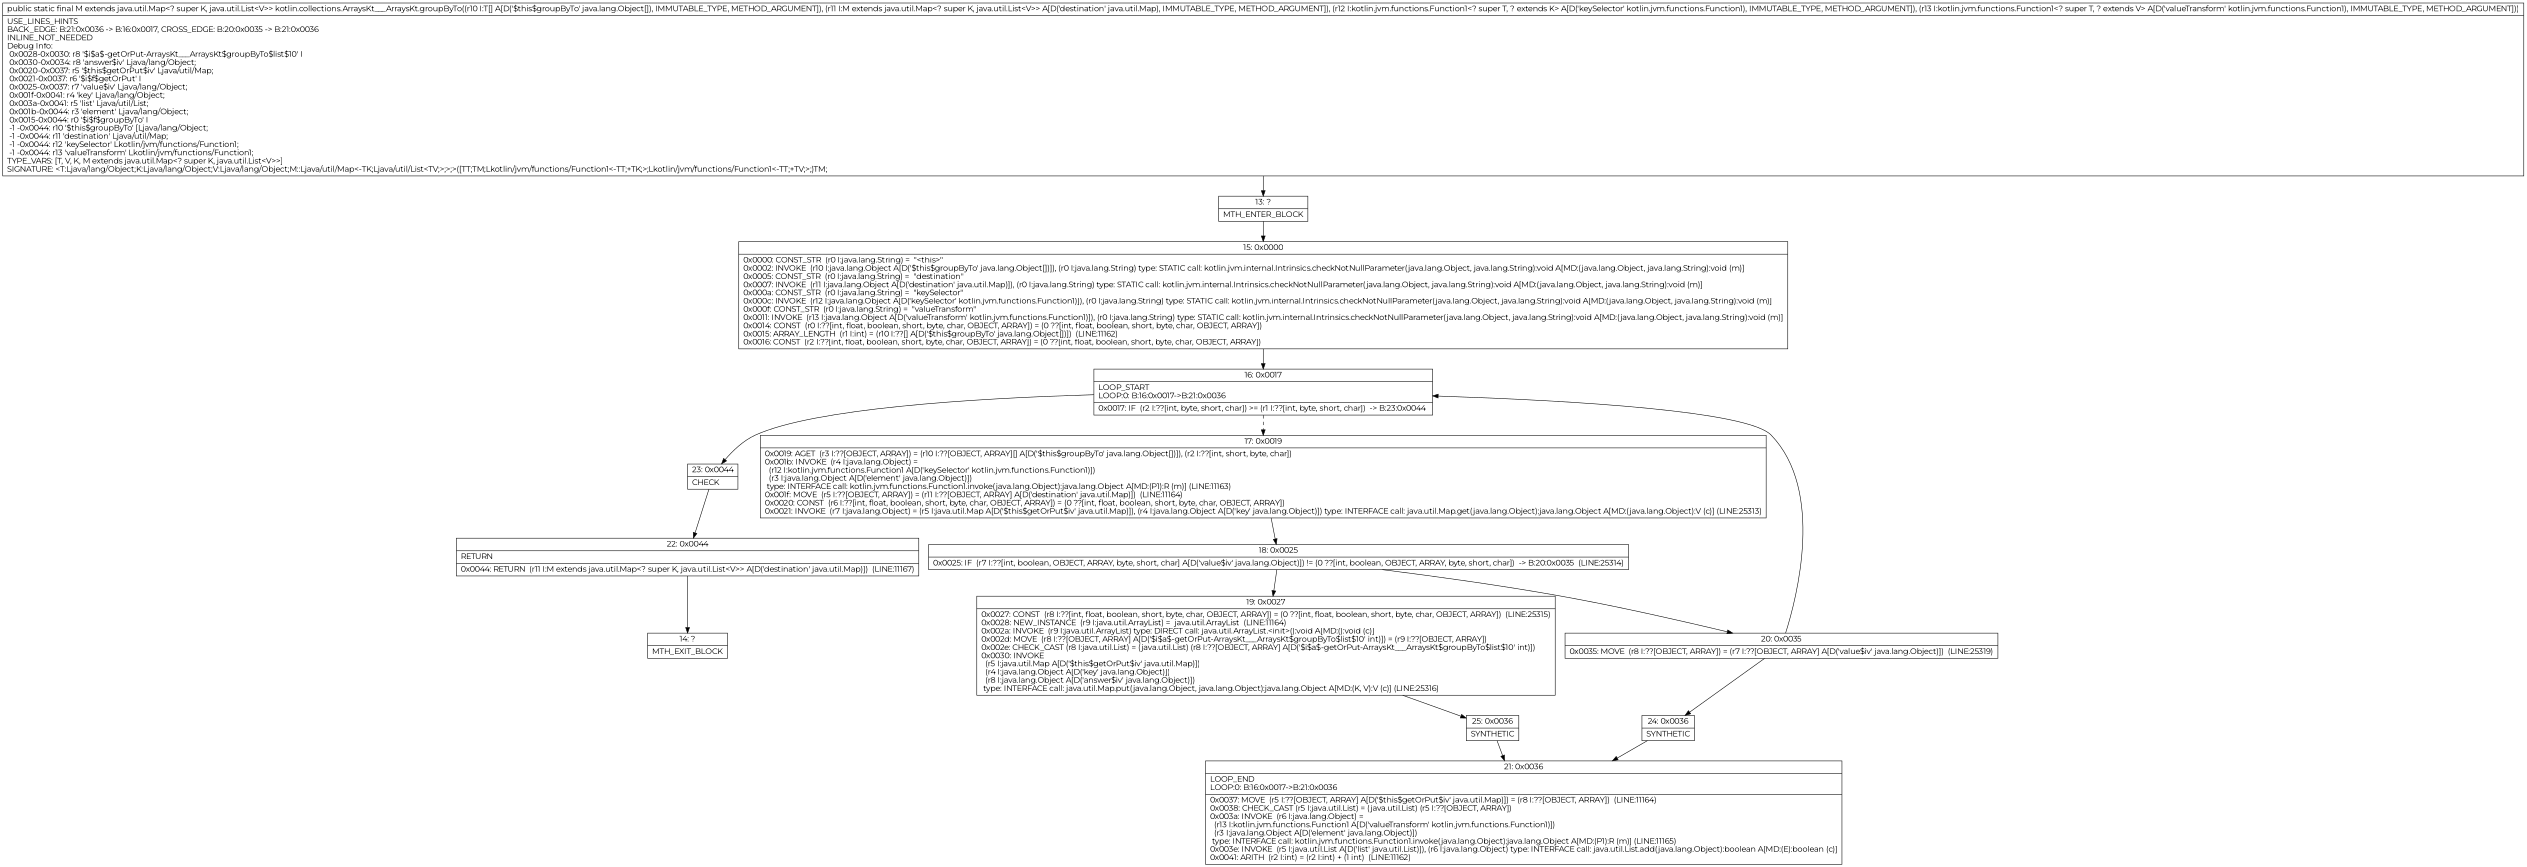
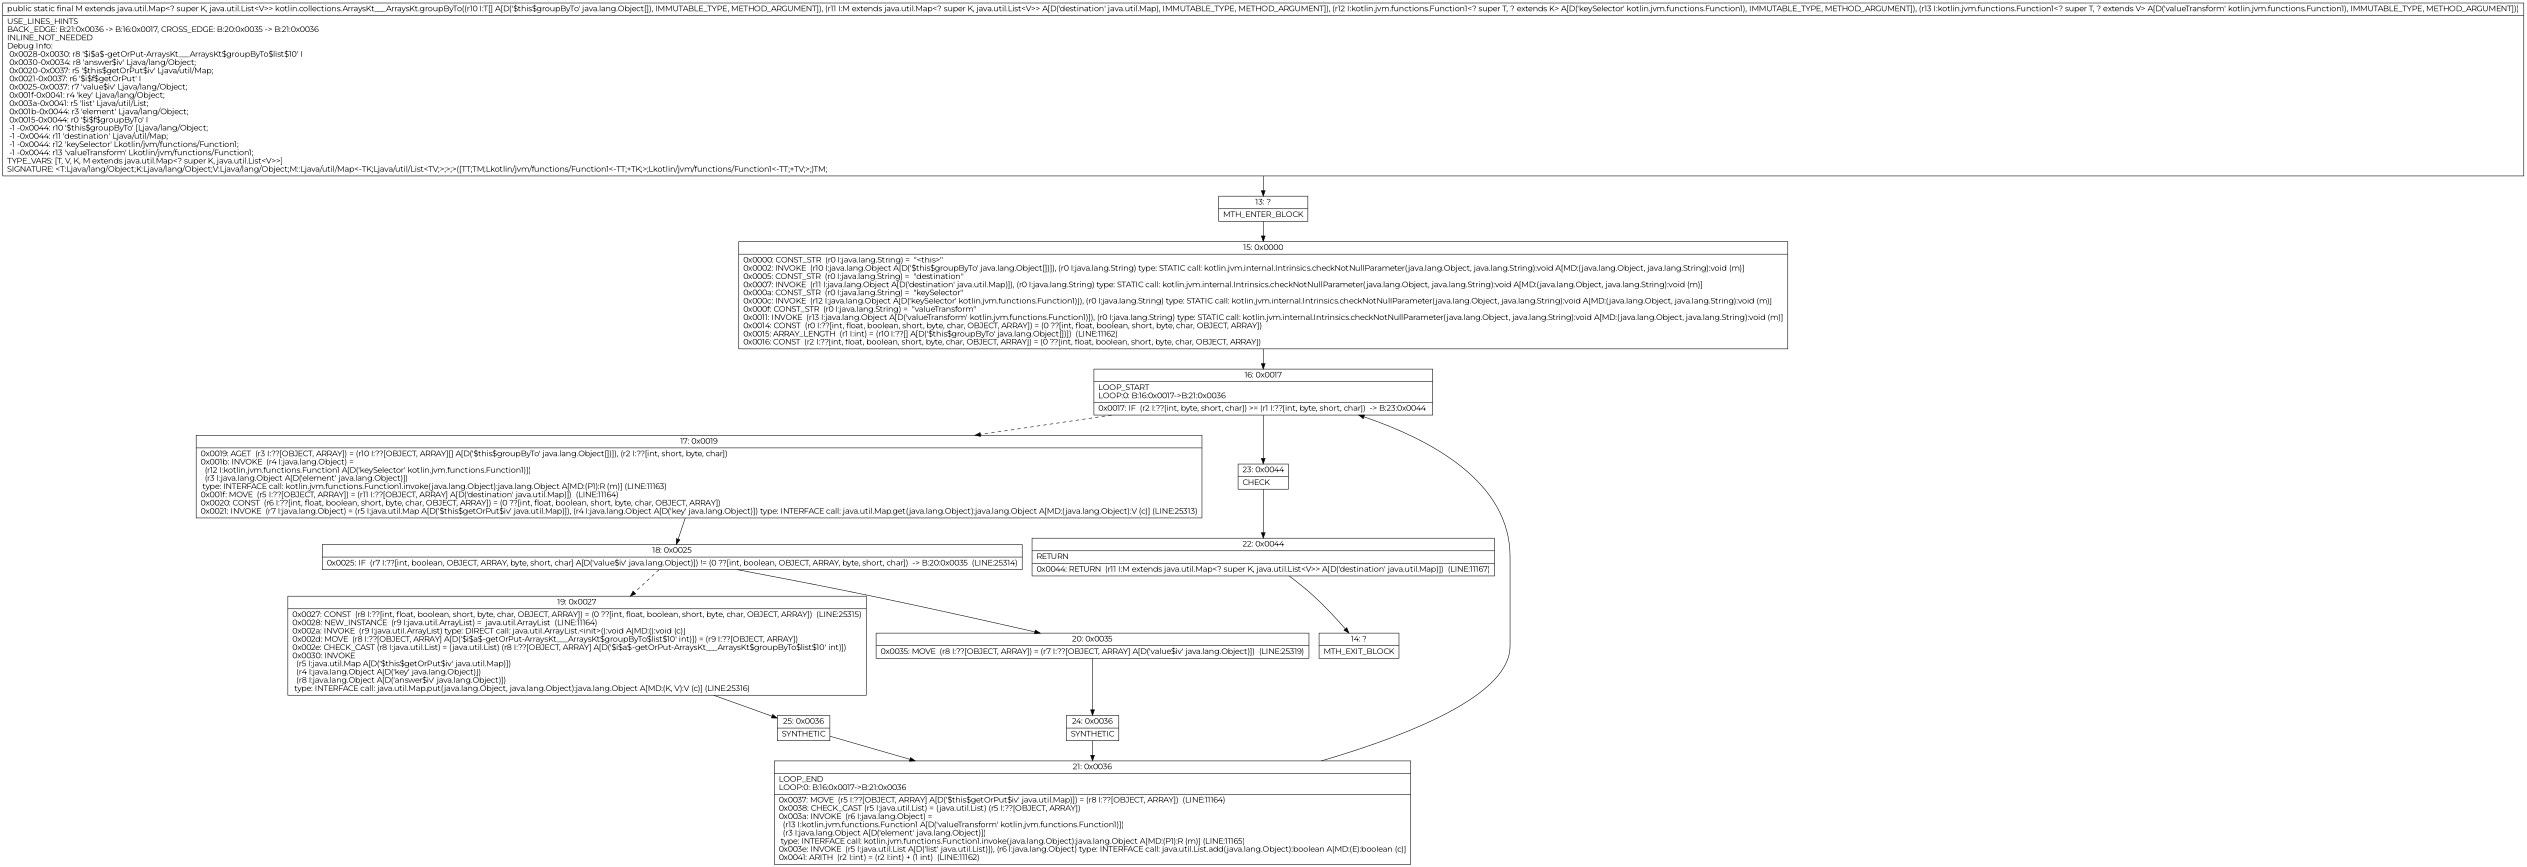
  digraph {
    fontname=Montserrat
    node [fontname=Montserrat shape=record]
    edge [fontname=Montserrat]
    n1 [label="{13\:\ ?|MTH_ENTER_BLOCK\l}"]
    n2 [label="{15\:\ 0x0000|0x0000: CONST_STR  (r0 I:java.lang.String) =  \"\<this\>\" \l0x0002: INVOKE  (r10 I:java.lang.Object A[D('$this$groupByTo' java.lang.Object[])]), (r0 I:java.lang.String) type: STATIC call: kotlin.jvm.internal.Intrinsics.checkNotNullParameter(java.lang.Object, java.lang.String):void A[MD:(java.lang.Object, java.lang.String):void (m)]\l0x0005: CONST_STR  (r0 I:java.lang.String) =  \"destination\" \l0x0007: INVOKE  (r11 I:java.lang.Object A[D('destination' java.util.Map)]), (r0 I:java.lang.String) type: STATIC call: kotlin.jvm.internal.Intrinsics.checkNotNullParameter(java.lang.Object, java.lang.String):void A[MD:(java.lang.Object, java.lang.String):void (m)]\l0x000a: CONST_STR  (r0 I:java.lang.String) =  \"keySelector\" \l0x000c: INVOKE  (r12 I:java.lang.Object A[D('keySelector' kotlin.jvm.functions.Function1)]), (r0 I:java.lang.String) type: STATIC call: kotlin.jvm.internal.Intrinsics.checkNotNullParameter(java.lang.Object, java.lang.String):void A[MD:(java.lang.Object, java.lang.String):void (m)]\l0x000f: CONST_STR  (r0 I:java.lang.String) =  \"valueTransform\" \l0x0011: INVOKE  (r13 I:java.lang.Object A[D('valueTransform' kotlin.jvm.functions.Function1)]), (r0 I:java.lang.String) type: STATIC call: kotlin.jvm.internal.Intrinsics.checkNotNullParameter(java.lang.Object, java.lang.String):void A[MD:(java.lang.Object, java.lang.String):void (m)]\l0x0014: CONST  (r0 I:??[int, float, boolean, short, byte, char, OBJECT, ARRAY]) = (0 ??[int, float, boolean, short, byte, char, OBJECT, ARRAY]) \l0x0015: ARRAY_LENGTH  (r1 I:int) = (r10 I:??[] A[D('$this$groupByTo' java.lang.Object[])])  (LINE:11162)\l0x0016: CONST  (r2 I:??[int, float, boolean, short, byte, char, OBJECT, ARRAY]) = (0 ??[int, float, boolean, short, byte, char, OBJECT, ARRAY]) \l}"]
    n3 [label="{16\:\ 0x0017|LOOP_START\lLOOP:0: B:16:0x0017\-\>B:21:0x0036\l|0x0017: IF  (r2 I:??[int, byte, short, char]) \>= (r1 I:??[int, byte, short, char])  \-\> B:23:0x0044 \l}"]
    n4 [label="{17\:\ 0x0019|0x0019: AGET  (r3 I:??[OBJECT, ARRAY]) = (r10 I:??[OBJECT, ARRAY][] A[D('$this$groupByTo' java.lang.Object[])]), (r2 I:??[int, short, byte, char]) \l0x001b: INVOKE  (r4 I:java.lang.Object) = \l  (r12 I:kotlin.jvm.functions.Function1 A[D('keySelector' kotlin.jvm.functions.Function1)])\l  (r3 I:java.lang.Object A[D('element' java.lang.Object)])\l type: INTERFACE call: kotlin.jvm.functions.Function1.invoke(java.lang.Object):java.lang.Object A[MD:(P1):R (m)] (LINE:11163)\l0x001f: MOVE  (r5 I:??[OBJECT, ARRAY]) = (r11 I:??[OBJECT, ARRAY] A[D('destination' java.util.Map)])  (LINE:11164)\l0x0020: CONST  (r6 I:??[int, float, boolean, short, byte, char, OBJECT, ARRAY]) = (0 ??[int, float, boolean, short, byte, char, OBJECT, ARRAY]) \l0x0021: INVOKE  (r7 I:java.lang.Object) = (r5 I:java.util.Map A[D('$this$getOrPut$iv' java.util.Map)]), (r4 I:java.lang.Object A[D('key' java.lang.Object)]) type: INTERFACE call: java.util.Map.get(java.lang.Object):java.lang.Object A[MD:(java.lang.Object):V (c)] (LINE:25313)\l}"]
    n5 [label="{23\:\ 0x0044|CHECK\l}"]
    n6 [label="{18\:\ 0x0025|0x0025: IF  (r7 I:??[int, boolean, OBJECT, ARRAY, byte, short, char] A[D('value$iv' java.lang.Object)]) != (0 ??[int, boolean, OBJECT, ARRAY, byte, short, char])  \-\> B:20:0x0035  (LINE:25314)\l}"]
    n7 [label="{22\:\ 0x0044|RETURN\l|0x0044: RETURN  (r11 I:M extends java.util.Map\<? super K, java.util.List\<V\>\> A[D('destination' java.util.Map)])  (LINE:11167)\l}"]
    n8 [label="{19\:\ 0x0027|0x0027: CONST  (r8 I:??[int, float, boolean, short, byte, char, OBJECT, ARRAY]) = (0 ??[int, float, boolean, short, byte, char, OBJECT, ARRAY])  (LINE:25315)\l0x0028: NEW_INSTANCE  (r9 I:java.util.ArrayList) =  java.util.ArrayList  (LINE:11164)\l0x002a: INVOKE  (r9 I:java.util.ArrayList) type: DIRECT call: java.util.ArrayList.\<init\>():void A[MD:():void (c)]\l0x002d: MOVE  (r8 I:??[OBJECT, ARRAY] A[D('$i$a$\-getOrPut\-ArraysKt___ArraysKt$groupByTo$list$10' int)]) = (r9 I:??[OBJECT, ARRAY]) \l0x002e: CHECK_CAST (r8 I:java.util.List) = (java.util.List) (r8 I:??[OBJECT, ARRAY] A[D('$i$a$\-getOrPut\-ArraysKt___ArraysKt$groupByTo$list$10' int)]) \l0x0030: INVOKE  \l  (r5 I:java.util.Map A[D('$this$getOrPut$iv' java.util.Map)])\l  (r4 I:java.lang.Object A[D('key' java.lang.Object)])\l  (r8 I:java.lang.Object A[D('answer$iv' java.lang.Object)])\l type: INTERFACE call: java.util.Map.put(java.lang.Object, java.lang.Object):java.lang.Object A[MD:(K, V):V (c)] (LINE:25316)\l}"]
    n9 [label="{20\:\ 0x0035|0x0035: MOVE  (r8 I:??[OBJECT, ARRAY]) = (r7 I:??[OBJECT, ARRAY] A[D('value$iv' java.lang.Object)])  (LINE:25319)\l}"]
    n10 [label="{25\:\ 0x0036|SYNTHETIC\l}"]
    n11 [label="{24\:\ 0x0036|SYNTHETIC\l}"]
    n12 [label="{21\:\ 0x0036|LOOP_END\lLOOP:0: B:16:0x0017\-\>B:21:0x0036\l|0x0037: MOVE  (r5 I:??[OBJECT, ARRAY] A[D('$this$getOrPut$iv' java.util.Map)]) = (r8 I:??[OBJECT, ARRAY])  (LINE:11164)\l0x0038: CHECK_CAST (r5 I:java.util.List) = (java.util.List) (r5 I:??[OBJECT, ARRAY]) \l0x003a: INVOKE  (r6 I:java.lang.Object) = \l  (r13 I:kotlin.jvm.functions.Function1 A[D('valueTransform' kotlin.jvm.functions.Function1)])\l  (r3 I:java.lang.Object A[D('element' java.lang.Object)])\l type: INTERFACE call: kotlin.jvm.functions.Function1.invoke(java.lang.Object):java.lang.Object A[MD:(P1):R (m)] (LINE:11165)\l0x003e: INVOKE  (r5 I:java.util.List A[D('list' java.util.List)]), (r6 I:java.lang.Object) type: INTERFACE call: java.util.List.add(java.lang.Object):boolean A[MD:(E):boolean (c)]\l0x0041: ARITH  (r2 I:int) = (r2 I:int) + (1 int)  (LINE:11162)\l}"]
    n13 [label="{14\:\ ?|MTH_EXIT_BLOCK\l}"]
    n14 [label="{public static final M extends java.util.Map\<? super K, java.util.List\<V\>\> kotlin.collections.ArraysKt___ArraysKt.groupByTo((r10 I:T[] A[D('$this$groupByTo' java.lang.Object[]), IMMUTABLE_TYPE, METHOD_ARGUMENT]), (r11 I:M extends java.util.Map\<? super K, java.util.List\<V\>\> A[D('destination' java.util.Map), IMMUTABLE_TYPE, METHOD_ARGUMENT]), (r12 I:kotlin.jvm.functions.Function1\<? super T, ? extends K\> A[D('keySelector' kotlin.jvm.functions.Function1), IMMUTABLE_TYPE, METHOD_ARGUMENT]), (r13 I:kotlin.jvm.functions.Function1\<? super T, ? extends V\> A[D('valueTransform' kotlin.jvm.functions.Function1), IMMUTABLE_TYPE, METHOD_ARGUMENT]))  | USE_LINES_HINTS\lBACK_EDGE: B:21:0x0036 \-\> B:16:0x0017, CROSS_EDGE: B:20:0x0035 \-\> B:21:0x0036\lINLINE_NOT_NEEDED\lDebug Info:\l  0x0028\-0x0030: r8 '$i$a$\-getOrPut\-ArraysKt___ArraysKt$groupByTo$list$10' I\l  0x0030\-0x0034: r8 'answer$iv' Ljava\/lang\/Object;\l  0x0020\-0x0037: r5 '$this$getOrPut$iv' Ljava\/util\/Map;\l  0x0021\-0x0037: r6 '$i$f$getOrPut' I\l  0x0025\-0x0037: r7 'value$iv' Ljava\/lang\/Object;\l  0x001f\-0x0041: r4 'key' Ljava\/lang\/Object;\l  0x003a\-0x0041: r5 'list' Ljava\/util\/List;\l  0x001b\-0x0044: r3 'element' Ljava\/lang\/Object;\l  0x0015\-0x0044: r0 '$i$f$groupByTo' I\l  \-1 \-0x0044: r10 '$this$groupByTo' [Ljava\/lang\/Object;\l  \-1 \-0x0044: r11 'destination' Ljava\/util\/Map;\l  \-1 \-0x0044: r12 'keySelector' Lkotlin\/jvm\/functions\/Function1;\l  \-1 \-0x0044: r13 'valueTransform' Lkotlin\/jvm\/functions\/Function1;\lTYPE_VARS: [T, V, K, M extends java.util.Map\<? super K, java.util.List\<V\>\>]\lSIGNATURE: \<T:Ljava\/lang\/Object;K:Ljava\/lang\/Object;V:Ljava\/lang\/Object;M::Ljava\/util\/Map\<\-TK;Ljava\/util\/List\<TV;\>;\>;\>([TT;TM;Lkotlin\/jvm\/functions\/Function1\<\-TT;+TK;\>;Lkotlin\/jvm\/functions\/Function1\<\-TT;+TV;\>;)TM;\l}"]
    n1 -> n2
    n2 -> n3
    n3 -> n4 [style=dashed]
    n3 -> n5
    n4 -> n6
    n5 -> n7
-   n6 -> n8 [style=solid]
+   n6 -> n8 [style=dashed]
    n6 -> n9
    n7 -> n13
    n8 -> n10
    n9 -> n11
    n10 -> n12
    n11 -> n12
-   n9 -> n3
+   n12 -> n3
    n14 -> n1
  }
